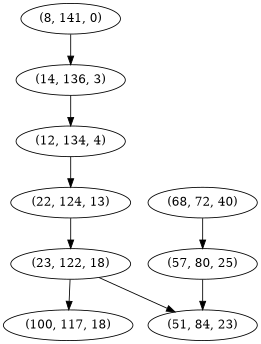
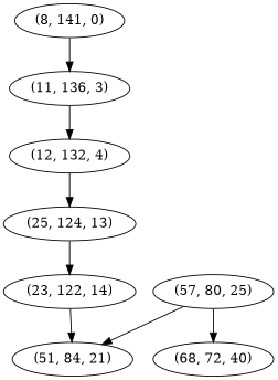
  digraph {
    n1 [label="(8, 141, 0)"]
-   "(11, 136, 3)" [label="(14, 136, 3)"]
-   "(12, 134, 4)"
-   "(22, 124, 13)"
-   "(23, 122, 14)" [label="(23, 122, 18)"]
-   "(51, 84, 21)" [label="(51, 84, 23)"]
-   "(100, 117, 18)"
+   "(11, 136, 3)"
+   "(12, 134, 4)" [label="(12, 132, 4)"]
+   "(22, 124, 13)" [label="(25, 124, 13)"]
+   "(23, 122, 14)"
+   "(51, 84, 21)"
    "(57, 80, 25)"
    n9 [label="(68, 72, 40)"]
    n1 -> "(11, 136, 3)"
    "(11, 136, 3)" -> "(12, 134, 4)"
    "(12, 134, 4)" -> "(22, 124, 13)"
    "(22, 124, 13)" -> "(23, 122, 14)"
    "(23, 122, 14)" -> "(51, 84, 21)"
-   "(23, 122, 14)" -> "(100, 117, 18)"
    "(57, 80, 25)" -> "(51, 84, 21)"
-   n9 -> "(57, 80, 25)"
+   "(57, 80, 25)" -> n9
  }
